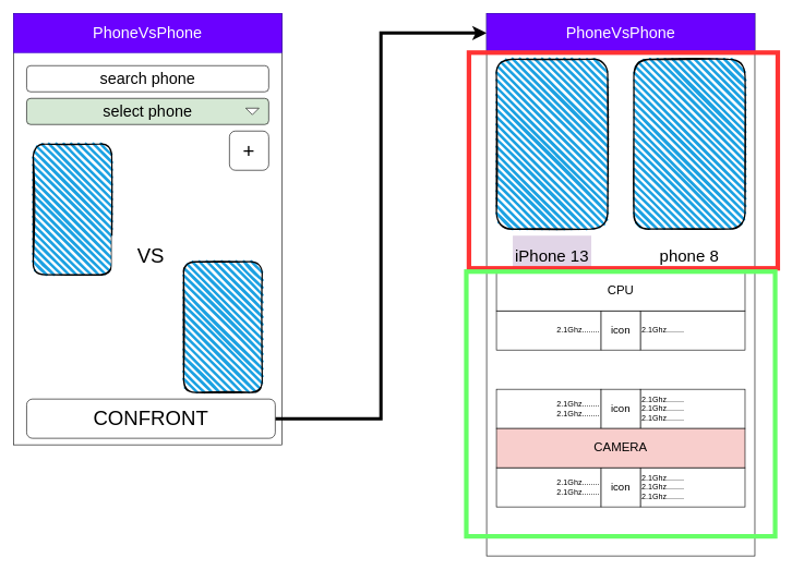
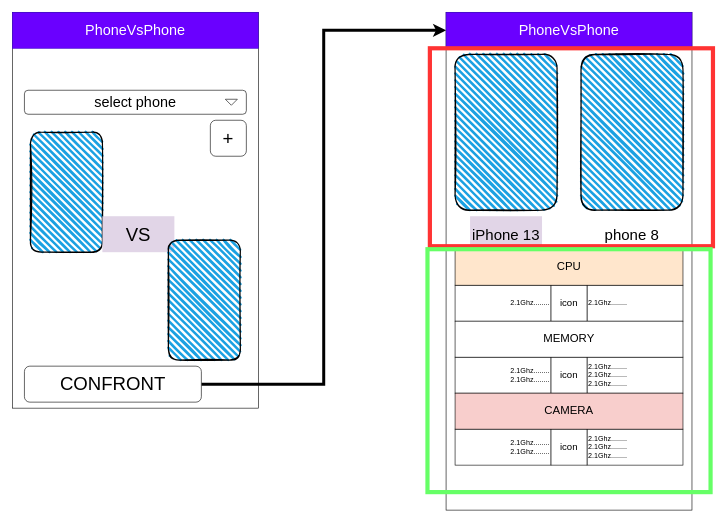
  <mxCell id="0" />
  <mxCell id="1" parent="0" />
  <mxCell id="2" value="" style="whiteSpace=wrap;html=1;" parent="1" vertex="1"><mxGeometry x="20" y="20" width="410" height="660" as="geometry" /></mxCell>
  <mxCell id="3" value="&lt;font style=&quot;font-size: 24px&quot;&gt;PhoneVsPhone&lt;/font&gt;" style="rounded=0;whiteSpace=wrap;html=1;fillColor=#6a00ff;strokeColor=#3700CC;fontColor=#ffffff;" parent="1" vertex="1"><mxGeometry x="20" y="20" width="410" height="60" as="geometry" /></mxCell>
- <mxCell id="4" value="select phone" style="rounded=1;whiteSpace=wrap;html=1;fontSize=24;fillColor=#d5e8d4;" parent="1" vertex="1"><mxGeometry x="40" y="150" width="370" height="40" as="geometry" /></mxCell>
+ <mxCell id="4" value="select phone" style="rounded=1;whiteSpace=wrap;html=1;fontSize=24;" parent="1" vertex="1"><mxGeometry x="40" y="150" width="370" height="40" as="geometry" /></mxCell>
  <mxCell id="5" value="" style="triangle;whiteSpace=wrap;html=1;fontSize=24;rotation=90;" parent="1" vertex="1"><mxGeometry x="380" y="160" width="10" height="20" as="geometry" /></mxCell>
- <mxCell id="6" value="search phone" style="rounded=1;whiteSpace=wrap;html=1;fontSize=24;" parent="1" vertex="1"><mxGeometry x="40" y="100" width="370" height="40" as="geometry" /></mxCell>
  <mxCell id="7" value="&lt;font style=&quot;font-size: 31px&quot;&gt;+&lt;/font&gt;" style="rounded=1;whiteSpace=wrap;html=1;" parent="1" vertex="1"><mxGeometry x="350" y="200" width="60" height="60" as="geometry" /></mxCell>
  <mxCell id="8" value="" style="rounded=1;whiteSpace=wrap;html=1;strokeWidth=2;fillWeight=4;hachureGap=8;hachureAngle=45;fillColor=#1ba1e2;sketch=1;fontSize=31;" parent="1" vertex="1"><mxGeometry x="50" y="220" width="120" height="200" as="geometry" /></mxCell>
- <mxCell id="9" value="VS" style="rounded=0;whiteSpace=wrap;html=1;fontSize=31;strokeColor=none;" parent="1" vertex="1"><mxGeometry x="170" y="360" width="120" height="60" as="geometry" /></mxCell>
+ <mxCell id="9" value="VS" style="rounded=0;whiteSpace=wrap;html=1;fontSize=31;strokeColor=none;fillColor=#e1d5e7;" parent="1" vertex="1"><mxGeometry x="170" y="360" width="120" height="60" as="geometry" /></mxCell>
  <mxCell id="10" value="" style="rounded=1;whiteSpace=wrap;html=1;strokeWidth=2;fillWeight=4;hachureGap=8;hachureAngle=45;fillColor=#1ba1e2;sketch=1;fontSize=31;" parent="1" vertex="1"><mxGeometry x="280" y="400" width="120" height="200" as="geometry" /></mxCell>
  <mxCell id="11" style="edgeStyle=orthogonalEdgeStyle;rounded=0;orthogonalLoop=1;jettySize=auto;html=1;exitX=1;exitY=0.5;exitDx=0;exitDy=0;entryX=0;entryY=0.5;entryDx=0;entryDy=0;strokeWidth=5;" edge="1" parent="1" source="12" target="14"><mxGeometry relative="1" as="geometry"><mxPoint x="642" y="323" as="targetPoint" /></mxGeometry></mxCell>
- <mxCell id="12" value="CONFRONT" style="rounded=1;whiteSpace=wrap;html=1;fontSize=31;" parent="1" vertex="1"><mxGeometry x="40" y="610" width="380" height="60" as="geometry" /></mxCell>
+ <mxCell id="12" value="CONFRONT" style="rounded=1;whiteSpace=wrap;html=1;fontSize=31;" parent="1" vertex="1"><mxGeometry x="40" y="610" width="295" height="60" as="geometry" /></mxCell>
  <mxCell id="13" value="" style="whiteSpace=wrap;html=1;" parent="1" vertex="1"><mxGeometry x="743" y="20" width="410" height="830" as="geometry" /></mxCell>
  <mxCell id="14" value="&lt;font style=&quot;font-size: 24px&quot;&gt;PhoneVsPhone&lt;/font&gt;" style="rounded=0;whiteSpace=wrap;html=1;fillColor=#6a00ff;strokeColor=#3700CC;fontColor=#ffffff;" parent="1" vertex="1"><mxGeometry x="743" y="20" width="410" height="60" as="geometry" /></mxCell>
  <mxCell id="15" value="" style="rounded=1;whiteSpace=wrap;html=1;strokeWidth=2;fillWeight=4;hachureGap=8;hachureAngle=45;fillColor=#1ba1e2;sketch=1;fontSize=31;" parent="1" vertex="1"><mxGeometry x="968" y="90" width="170" height="260" as="geometry" /></mxCell>
  <mxCell id="16" value="" style="rounded=1;whiteSpace=wrap;html=1;strokeWidth=2;fillWeight=4;hachureGap=8;hachureAngle=45;fillColor=#1ba1e2;sketch=1;fontSize=31;" parent="1" vertex="1"><mxGeometry x="758" y="90" width="170" height="260" as="geometry" /></mxCell>
  <mxCell id="17" value="&lt;font style=&quot;font-size: 25px&quot;&gt;iPhone 13&lt;/font&gt;" style="rounded=0;whiteSpace=wrap;html=1;strokeColor=none;fillColor=#e1d5e7;" parent="1" vertex="1"><mxGeometry x="783" y="360" width="120" height="60" as="geometry" /></mxCell>
  <mxCell id="18" value="&lt;font style=&quot;font-size: 25px&quot;&gt;phone 8&lt;/font&gt;" style="rounded=0;whiteSpace=wrap;html=1;strokeColor=none;" parent="1" vertex="1"><mxGeometry x="993" y="360" width="120" height="60" as="geometry" /></mxCell>
  <mxCell id="19" value="&lt;span&gt;2.1Ghz........&lt;/span&gt;" style="rounded=0;whiteSpace=wrap;html=1;align=right;strokeColor=default;" parent="1" vertex="1"><mxGeometry x="758" y="475" width="160" height="60" as="geometry" /></mxCell>
  <mxCell id="20" value="2.1Ghz........" style="rounded=0;whiteSpace=wrap;html=1;align=left;strokeColor=default;" parent="1" vertex="1"><mxGeometry x="978" y="475" width="160" height="60" as="geometry" /></mxCell>
  <mxCell id="21" value="&lt;font style=&quot;font-size: 16px&quot;&gt;icon&lt;/font&gt;" style="rounded=0;whiteSpace=wrap;html=1;strokeColor=default;" parent="1" vertex="1"><mxGeometry x="918" y="475" width="60" height="60" as="geometry" /></mxCell>
- <mxCell id="22" value="&lt;font style=&quot;font-size: 19px&quot;&gt;CPU&lt;/font&gt;" style="rounded=0;whiteSpace=wrap;html=1;strokeColor=default;" parent="1" vertex="1"><mxGeometry x="758" y="415" width="380" height="60" as="geometry" /></mxCell>
+ <mxCell id="22" value="&lt;font style=&quot;font-size: 19px&quot;&gt;CPU&lt;/font&gt;" style="rounded=0;whiteSpace=wrap;html=1;strokeColor=default;fillColor=#ffe6cc;" parent="1" vertex="1"><mxGeometry x="758" y="415" width="380" height="60" as="geometry" /></mxCell>
  <mxCell id="23" value="&lt;span&gt;2.1Ghz........&lt;br&gt;&lt;/span&gt;&lt;span style=&quot;text-align: left&quot;&gt;2.1Ghz........&lt;/span&gt;&lt;span&gt;&lt;br&gt;&lt;/span&gt;" style="rounded=0;whiteSpace=wrap;html=1;align=right;strokeColor=default;" parent="1" vertex="1"><mxGeometry x="758" y="595" width="160" height="60" as="geometry" /></mxCell>
  <mxCell id="24" value="2.1Ghz........&lt;br&gt;2.1Ghz........&lt;br&gt;2.1Ghz........" style="rounded=0;whiteSpace=wrap;html=1;align=left;strokeColor=default;" parent="1" vertex="1"><mxGeometry x="978" y="595" width="160" height="60" as="geometry" /></mxCell>
  <mxCell id="25" value="&lt;font style=&quot;font-size: 16px&quot;&gt;icon&lt;/font&gt;" style="rounded=0;whiteSpace=wrap;html=1;strokeColor=default;" parent="1" vertex="1"><mxGeometry x="918" y="595" width="60" height="60" as="geometry" /></mxCell>
+ <mxCell id="26" value="&lt;font style=&quot;font-size: 19px&quot;&gt;MEMORY&lt;/font&gt;" style="rounded=0;whiteSpace=wrap;html=1;strokeColor=default;" parent="1" vertex="1"><mxGeometry x="758" y="535" width="380" height="60" as="geometry" /></mxCell>
  <mxCell id="27" value="&lt;span&gt;2.1Ghz........&lt;br&gt;&lt;/span&gt;&lt;span style=&quot;text-align: left&quot;&gt;2.1Ghz........&lt;/span&gt;&lt;span&gt;&lt;br&gt;&lt;/span&gt;" style="rounded=0;whiteSpace=wrap;html=1;align=right;strokeColor=default;" parent="1" vertex="1"><mxGeometry x="758" y="715" width="160" height="60" as="geometry" /></mxCell>
  <mxCell id="28" value="2.1Ghz........&lt;br&gt;2.1Ghz........&lt;br&gt;2.1Ghz........" style="rounded=0;whiteSpace=wrap;html=1;align=left;strokeColor=default;" parent="1" vertex="1"><mxGeometry x="978" y="715" width="160" height="60" as="geometry" /></mxCell>
  <mxCell id="29" value="&lt;font style=&quot;font-size: 16px&quot;&gt;icon&lt;/font&gt;" style="rounded=0;whiteSpace=wrap;html=1;strokeColor=default;" parent="1" vertex="1"><mxGeometry x="918" y="715" width="60" height="60" as="geometry" /></mxCell>
  <mxCell id="30" value="&lt;span style=&quot;font-size: 19px&quot;&gt;CAMERA&lt;/span&gt;" style="rounded=0;whiteSpace=wrap;html=1;strokeColor=default;fillColor=#f8cecc;" parent="1" vertex="1"><mxGeometry x="758" y="655" width="380" height="60" as="geometry" /></mxCell>
  <mxCell id="31" value="" style="rounded=0;whiteSpace=wrap;html=1;fontSize=16;strokeColor=#FF3333;fillColor=none;strokeWidth=7;" parent="1" vertex="1"><mxGeometry x="716" y="80" width="472" height="330" as="geometry" /></mxCell>
  <mxCell id="32" value="" style="rounded=0;whiteSpace=wrap;html=1;fontSize=16;strokeColor=#66FF66;fillColor=none;strokeWidth=7;" parent="1" vertex="1"><mxGeometry x="712" y="415" width="472" height="405" as="geometry" /></mxCell>
